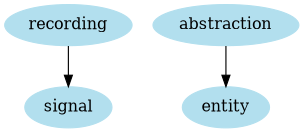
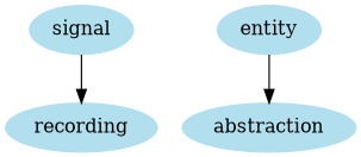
  digraph {
    node [color=lightblue2 style=filled]
    recording
    signal
    abstraction
    entity
-   recording -> signal
-   abstraction -> entity
+   signal -> recording
+   entity -> abstraction
  }
